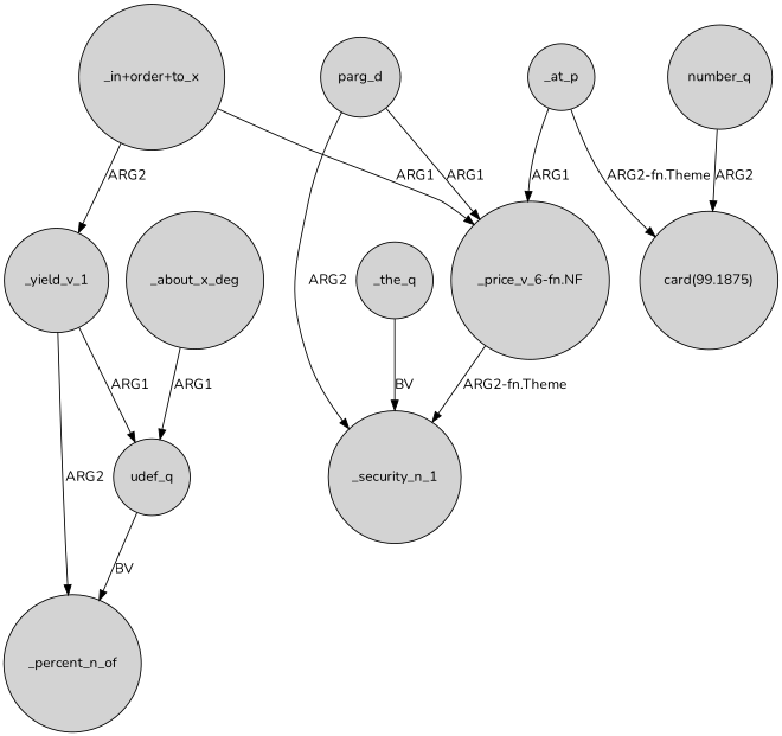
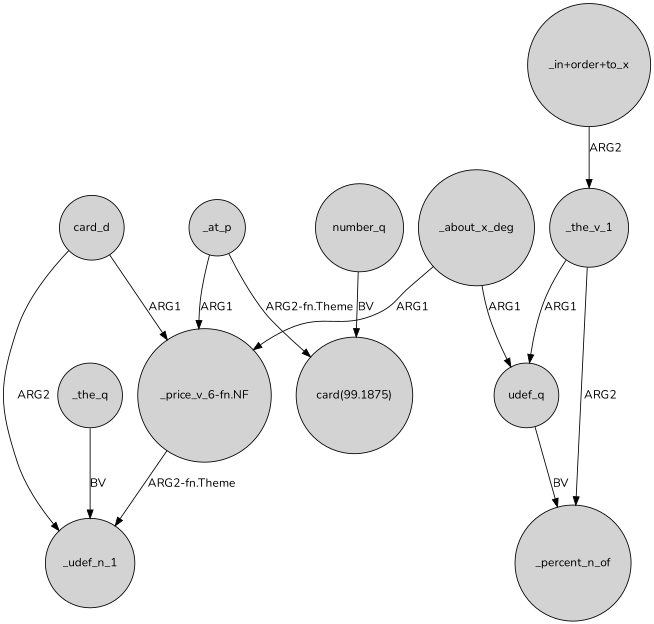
  digraph {
    fontname=Nunito
    node [fontname=Nunito shape=circle style=filled]
    edge [fontname=Nunito]
    n1 [label="_price_v_6-fn.NF"]
    "_in+order+to_x"
-   _yield_v_1
-   _security_n_1
+   _yield_v_1 [label=_the_v_1]
+   _security_n_1 [label=_udef_n_1]
    _percent_n_of
    udef_q
-   parg_d
+   parg_d [label=card_d]
    _at_p
    "card(99.1875)"
    _about_x_deg
    number_q
    _the_q
    n1 -> _security_n_1 [label="ARG2-fn.Theme"]
-   "_in+order+to_x" -> n1 [label=ARG1]
+   _about_x_deg -> n1 [label=ARG1]
    "_in+order+to_x" -> _yield_v_1 [label=ARG2]
    _yield_v_1 -> _percent_n_of [label=ARG2]
    _yield_v_1 -> udef_q [label=ARG1]
    udef_q -> _percent_n_of [label=BV]
    parg_d -> n1 [label=ARG1]
    parg_d -> _security_n_1 [label=ARG2]
    _at_p -> n1 [label=ARG1]
    _at_p -> "card(99.1875)" [label="ARG2-fn.Theme"]
    _about_x_deg -> udef_q [label=ARG1]
-   number_q -> "card(99.1875)" [label=ARG2]
+   number_q -> "card(99.1875)" [label=BV]
    _the_q -> _security_n_1 [label=BV]
  }
